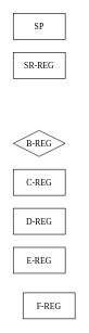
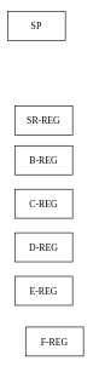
  <mxCell id="0" />
  <mxCell id="1" parent="0" />
- <mxCell id="2" value="B-REG" style="rhombus;whiteSpace=wrap;html=1;fontFamily=jetbrains mono;fontSize=13;" vertex="1" parent="1"><mxGeometry x="20" y="200" width="80" height="40" as="geometry" /></mxCell>
+ <mxCell id="2" value="B-REG" style="rounded=0;whiteSpace=wrap;html=1;fontFamily=jetbrains mono;fontSize=13;" vertex="1" parent="1"><mxGeometry x="20" y="200" width="80" height="40" as="geometry" /></mxCell>
  <mxCell id="3" value="C-REG" style="rounded=0;whiteSpace=wrap;html=1;fontFamily=jetbrains mono;fontSize=13;" vertex="1" parent="1"><mxGeometry x="20" y="260" width="80" height="40" as="geometry" /></mxCell>
  <mxCell id="4" value="D-REG" style="rounded=0;whiteSpace=wrap;html=1;fontFamily=jetbrains mono;fontSize=13;" vertex="1" parent="1"><mxGeometry x="20" y="320" width="80" height="40" as="geometry" /></mxCell>
- <mxCell id="5" value="SP" style="rounded=0;whiteSpace=wrap;html=1;fontFamily=jetbrains mono;fontSize=13;" vertex="1" parent="1"><mxGeometry x="20" y="20" width="80" height="40" as="geometry" /></mxCell>
+ <mxCell id="5" value="SP" style="rounded=0;whiteSpace=wrap;html=1;fontFamily=jetbrains mono;fontSize=13;" vertex="1" parent="1"><mxGeometry x="10" y="15" width="80" height="40" as="geometry" /></mxCell>
  <mxCell id="6" value="E-REG" style="rounded=0;whiteSpace=wrap;html=1;fontFamily=jetbrains mono;fontSize=13;" vertex="1" parent="1"><mxGeometry x="20" y="380" width="80" height="40" as="geometry" /></mxCell>
- <mxCell id="7" value="SR-REG" style="rounded=0;whiteSpace=wrap;html=1;fontFamily=jetbrains mono;fontSize=13;" vertex="1" parent="1"><mxGeometry x="20" y="80" width="80" height="40" as="geometry" /></mxCell>
+ <mxCell id="7" value="SR-REG" style="rounded=0;whiteSpace=wrap;html=1;fontFamily=jetbrains mono;fontSize=13;" vertex="1" parent="1"><mxGeometry x="20" y="145" width="80" height="40" as="geometry" /></mxCell>
  <mxCell id="8" value="F-REG" style="rounded=0;whiteSpace=wrap;html=1;fontFamily=jetbrains mono;fontSize=13;" vertex="1" parent="1"><mxGeometry x="35" y="450" width="80" height="40" as="geometry" /></mxCell>
